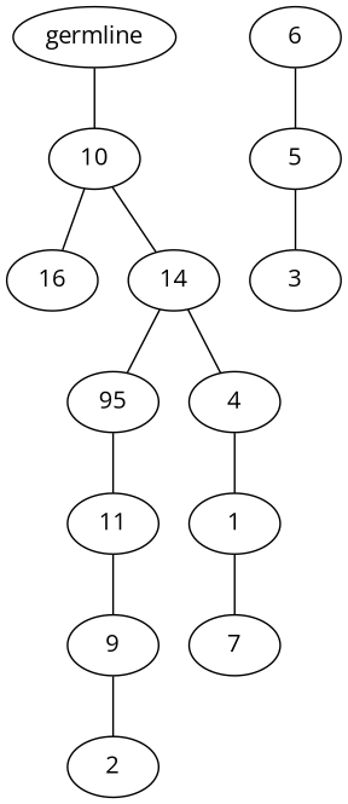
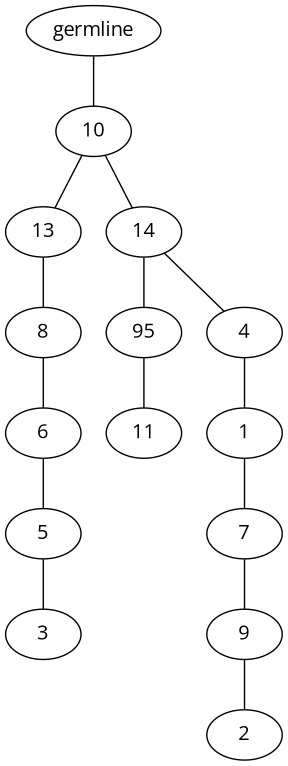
  graph {
    fontname="Open Sans"
    node [fontname="Open Sans"]
    edge [fontname="Open Sans"]
    n1 [label=germline]
    n2 [label=10]
-   n3 [label=16]
+   n3 [label=13]
    n4 [label=14]
+   n5 [label=8]
    n6 [label=95]
    n7 [label=4]
    n8 [label=6]
    n9 [label=5]
    n10 [label=3]
    n11 [label=11]
    n12 [label=1]
    n13 [label=7]
    n14 [label=9]
    n15 [label=2]
    n1 -- n2
    n2 -- n3
    n2 -- n4
+   n3 -- n5
    n4 -- n6
    n4 -- n7
+   n5 -- n8
    n6 -- n11
    n7 -- n12
    n8 -- n9
    n9 -- n10
    n12 -- n13
-   n11 -- n14
+   n13 -- n14
    n14 -- n15
  }
